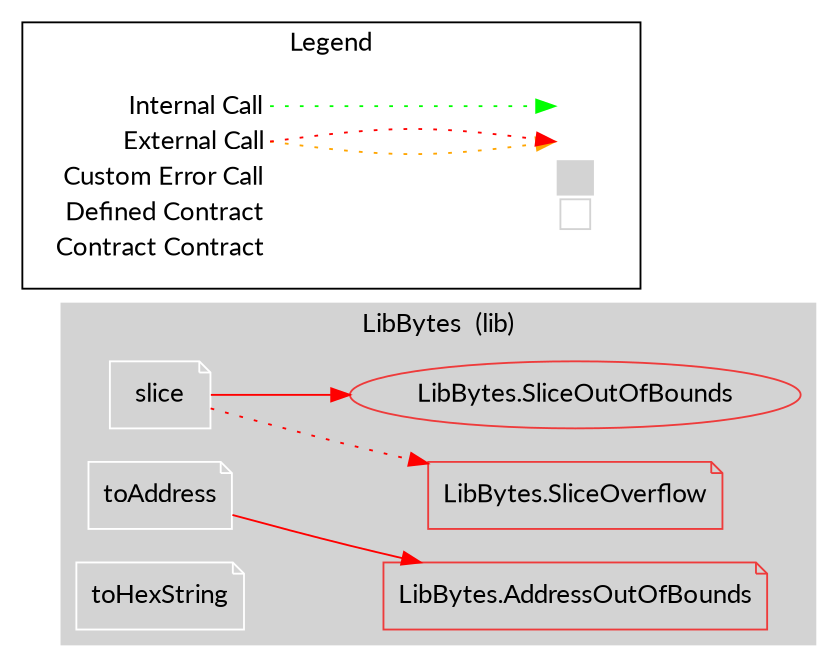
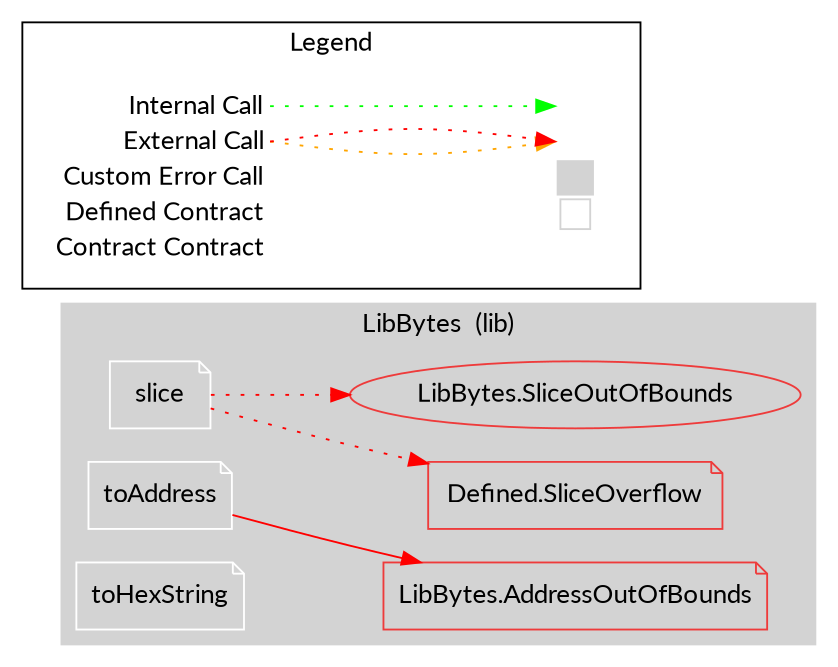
  digraph {
    compound=true
    fontname=Lato
    rankdir=LR
    node [color=white fontname=Lato shape=note]
    edge [color=red fontname=Lato style=dotted]
    n1 [label=slice]
    n2 [label=toAddress]
    n3 [label=toHexString]
-   "LibBytes.SliceOverflow" [color=brown2]
+   "LibBytes.SliceOverflow" [color=brown2 label="Defined.SliceOverflow"]
    "LibBytes.SliceOutOfBounds" [color=brown2 shape=ellipse]
    "LibBytes.AddressOutOfBounds" [color=brown2]
    n7 [label=<<table border="0" cellpadding="2" cellspacing="0" cellborder="0">   <tr><td align="right" port="i1">Internal Call</td></tr>   <tr><td align="right" port="i2">External Call</td></tr>   <tr><td align="right" port="i2">Custom Error Call</td></tr>   <tr><td align="right" port="i3">Defined Contract</td></tr>   <tr><td align="right" port="i4">Contract Contract</td></tr>   </table>> shape=plaintext color=""]
    n8 [label=<<table border="0" cellpadding="2" cellspacing="0" cellborder="0">   <tr><td port="i1">&nbsp;&nbsp;&nbsp;</td></tr>   <tr><td port="i2">&nbsp;&nbsp;&nbsp;</td></tr>   <tr><td port="i3" bgcolor="lightgray">&nbsp;&nbsp;&nbsp;</td></tr>   <tr><td port="i4">     <table border="1" cellborder="0" cellspacing="0" cellpadding="7" color="lightgray">       <tr>        <td></td>       </tr>      </table>   </td></tr>   </table>> shape=plaintext color=""]
    subgraph cluster_1 {
      bgcolor=lightgray
      color=lightgray
      label="LibBytes  (lib)"
      style=filled
      n1
      n2
      n3
      "LibBytes.SliceOverflow"
      "LibBytes.SliceOutOfBounds"
      "LibBytes.AddressOutOfBounds"
    }
    subgraph cluster_2 {
      label=Legend
      n7
      n8
    }
    n1 -> "LibBytes.SliceOverflow"
-   n1 -> "LibBytes.SliceOutOfBounds" [style=solid]
+   n1 -> "LibBytes.SliceOutOfBounds"
    n2 -> "LibBytes.AddressOutOfBounds" [style=solid]
    n7 -> n8 [color=green headport="i1:w" tailport="i1:e"]
    n7 -> n8 [color=orange headport="i2:w" tailport="i2:e"]
    n7 -> n8 [headport="i2:w" tailport="i2:e"]
  }
